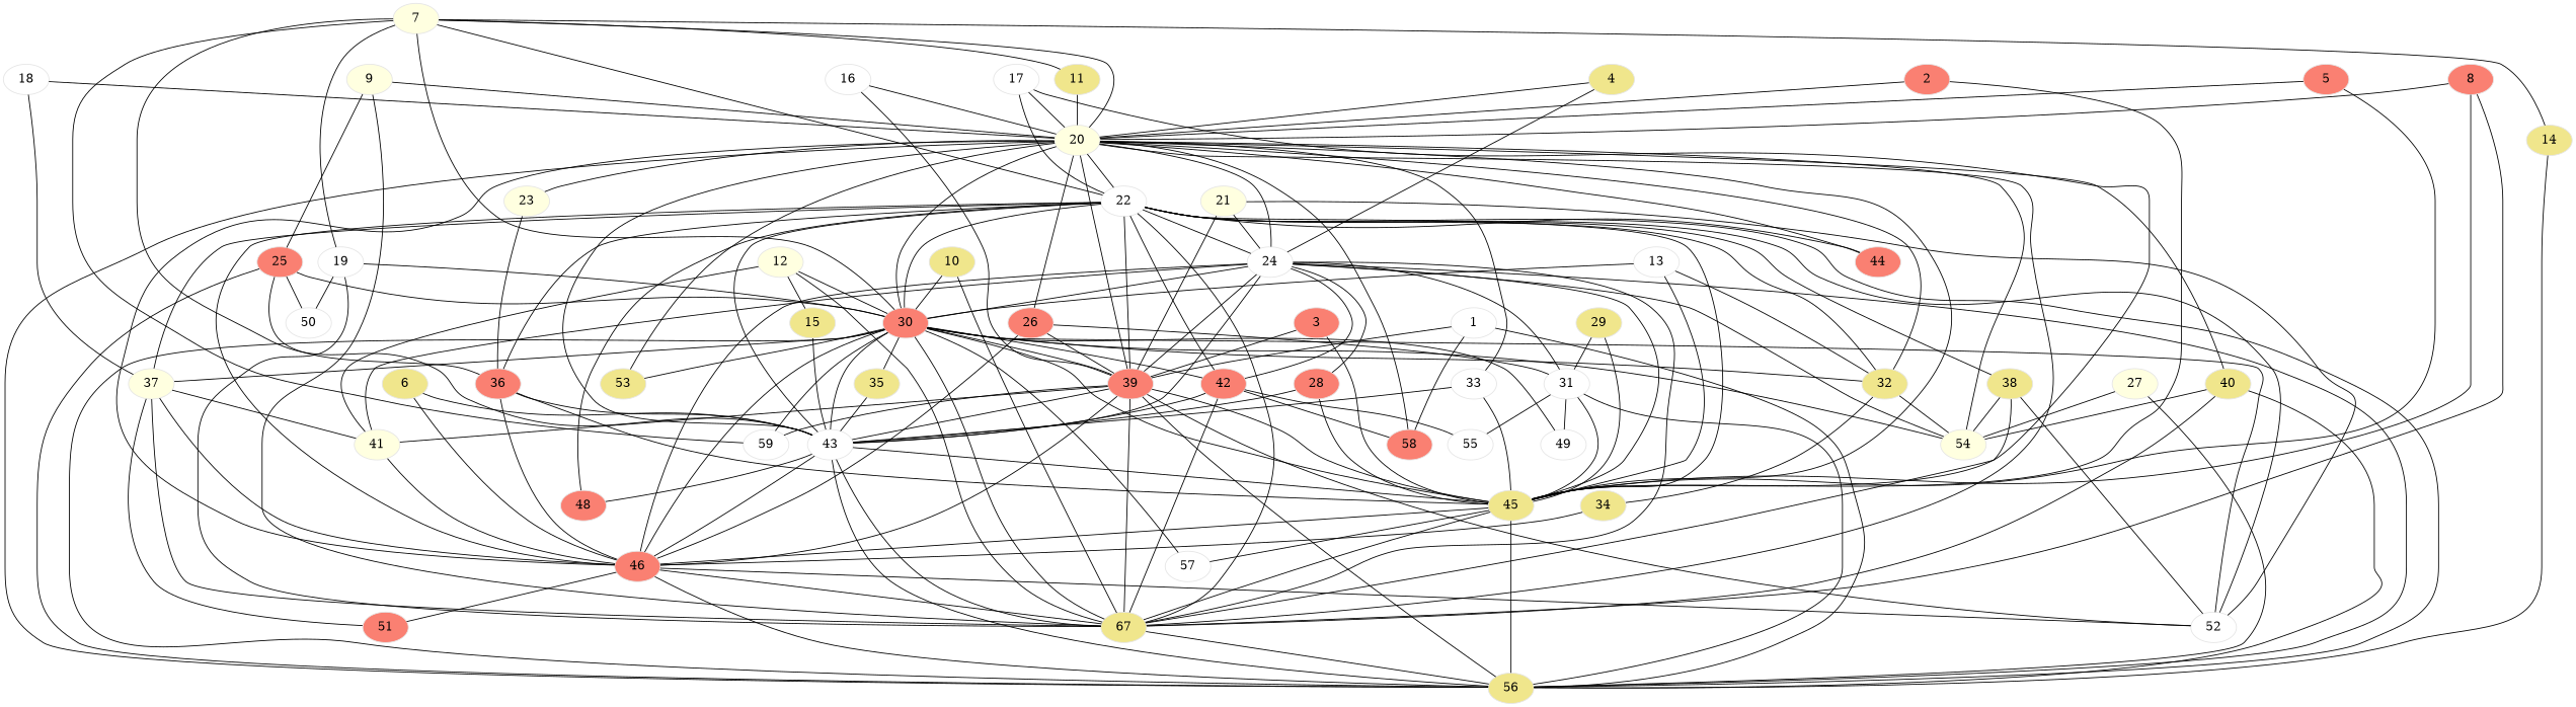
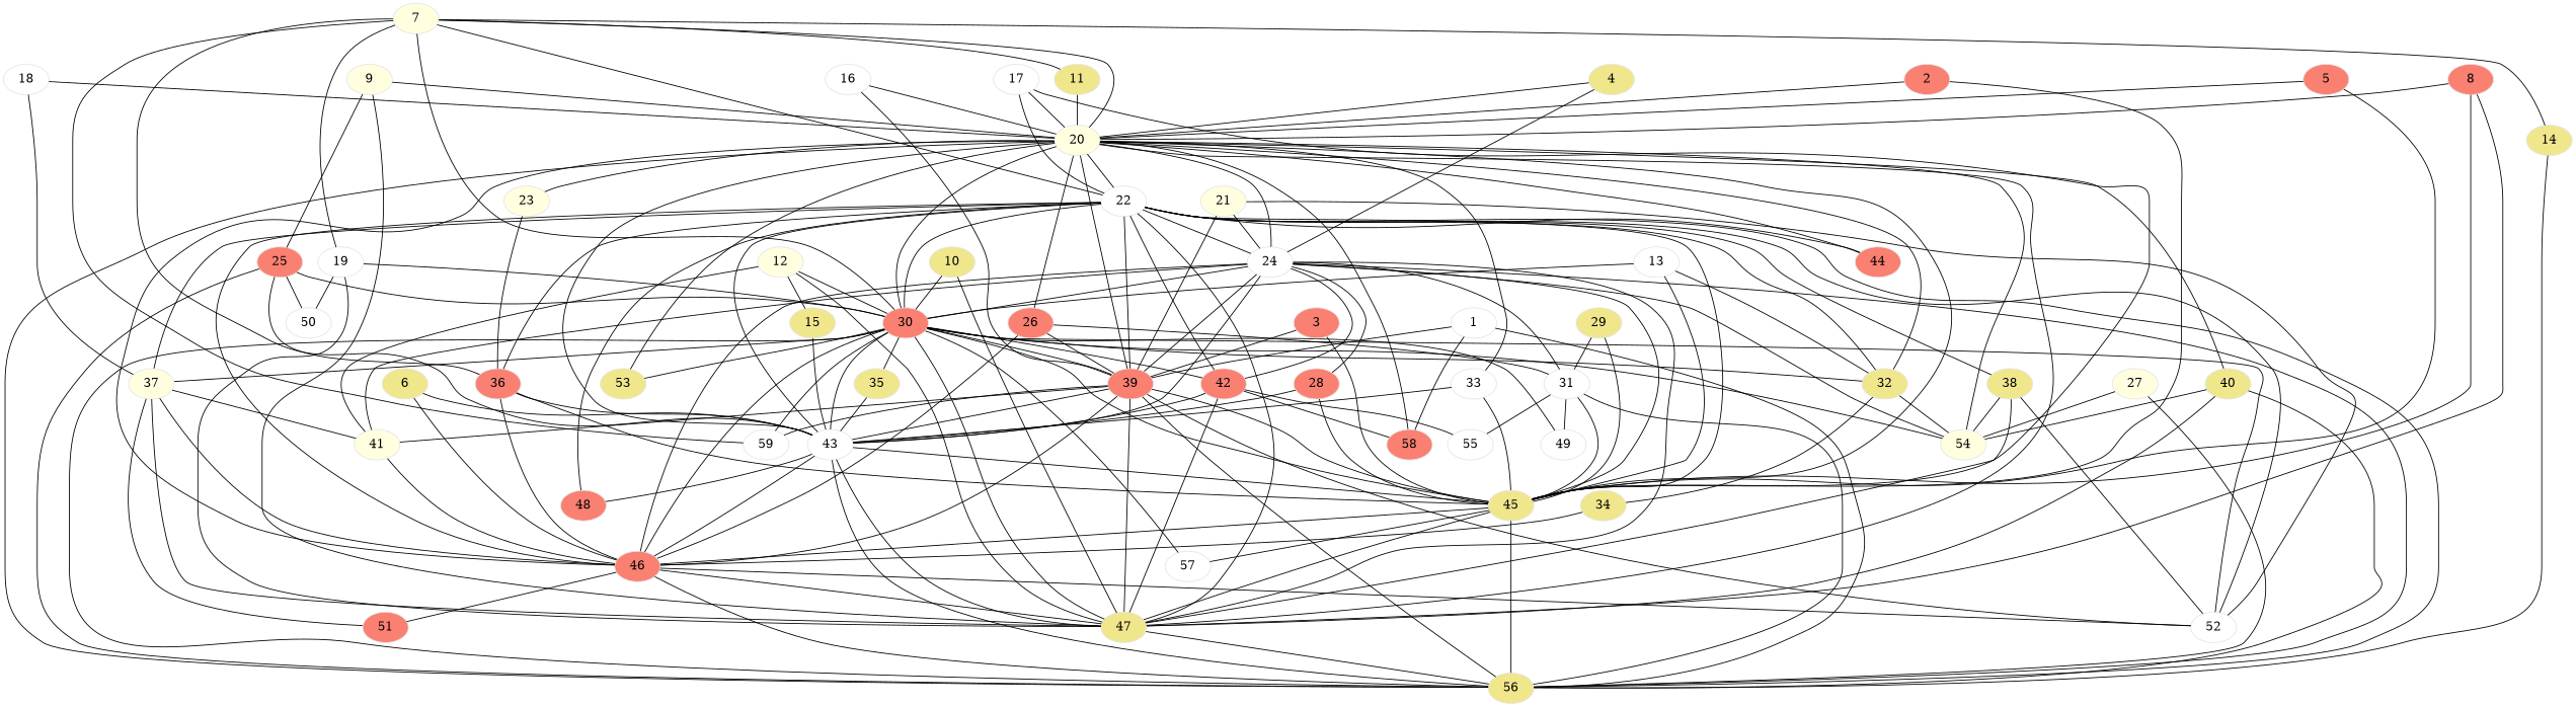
  graph {
    node [color=gray90 fillcolor=white style=filled]
    edge [weight=1.0]
    39 [fillcolor=salmon]
    1
    56 [fillcolor=khaki]
    58 [fillcolor=salmon]
    45 [fillcolor=khaki]
    43
    46 [fillcolor=salmon]
    59
-   47 [fillcolor=khaki label=67]
+   47 [fillcolor=khaki]
    41 [fillcolor=lightyellow]
    52
    2 [fillcolor=salmon]
    20 [fillcolor=lightyellow]
    24
    22
    30 [fillcolor=salmon]
    32 [fillcolor=khaki]
    23 [fillcolor=lightyellow]
    26 [fillcolor=salmon]
    33
    40 [fillcolor=khaki]
    44 [fillcolor=salmon]
    53 [fillcolor=khaki]
    54 [fillcolor=lightyellow]
    57
    3 [fillcolor=salmon]
    4 [fillcolor=khaki]
    42 [fillcolor=salmon]
    28 [fillcolor=salmon]
    31
    5 [fillcolor=salmon]
    6 [fillcolor=khaki]
    48 [fillcolor=salmon]
    51 [fillcolor=salmon]
    7 [fillcolor=lightyellow]
    11 [fillcolor=khaki]
    14 [fillcolor=khaki]
    19
    50
    37 [fillcolor=lightyellow]
    36 [fillcolor=salmon]
    38 [fillcolor=khaki]
    35 [fillcolor=khaki]
    49
    8 [fillcolor=salmon]
    9 [fillcolor=lightyellow]
    25 [fillcolor=salmon]
    10 [fillcolor=khaki]
    12 [fillcolor=lightyellow]
    15 [fillcolor=khaki]
    13
    34 [fillcolor=khaki]
    16
    17
    18
    21 [fillcolor=lightyellow]
    55
    27 [fillcolor=lightyellow]
    29 [fillcolor=khaki]
    39 -- 56
    39 -- 45 [weight=2.0]
    39 -- 43
    39 -- 46
    39 -- 59
    39 -- 47
    39 -- 41 [weight=2.0]
    39 -- 52
    1 -- 39
    1 -- 56
    1 -- 58
    45 -- 56 [weight=2.0]
    45 -- 46
    45 -- 47
    45 -- 57
    43 -- 56 [weight=2.0]
    43 -- 45
    43 -- 46
    43 -- 47
    43 -- 48
    46 -- 56
    46 -- 47
    46 -- 52
    46 -- 51
    47 -- 56
    41 -- 46
    2 -- 45
    2 -- 20
    20 -- 39
    20 -- 56
    20 -- 58
    20 -- 45
    20 -- 43 [weight=2.0]
    20 -- 46 [weight=2.0]
    20 -- 47
    20 -- 24
    20 -- 22
    20 -- 30 [weight=2.0]
    20 -- 32
    20 -- 23
    20 -- 26 [weight=2.0]
    20 -- 33
    20 -- 40
    20 -- 44
    20 -- 53
    20 -- 54
    24 -- 39
    24 -- 56
    24 -- 45
    24 -- 43
    24 -- 46
    24 -- 47
    24 -- 41
    24 -- 30 [weight=2.0]
    24 -- 54
    24 -- 42
    24 -- 28
    24 -- 31
    22 -- 39 [weight=3.0]
    22 -- 56
    22 -- 45
    22 -- 43 [weight=2.0]
    22 -- 46 [weight=2.0]
    22 -- 47
    22 -- 52 [weight=2.0]
    22 -- 24 [weight=2.0]
    22 -- 30
    22 -- 32 [weight=2.0]
    22 -- 44
    22 -- 42
    22 -- 48
    22 -- 37
    22 -- 36
    22 -- 38
    30 -- 39
    30 -- 56
    30 -- 45
    30 -- 43
    30 -- 46
    30 -- 59
    30 -- 47
    30 -- 52
    30 -- 32
    30 -- 53
    30 -- 54
    30 -- 57
    30 -- 42
    30 -- 37
    30 -- 35
    30 -- 49
    32 -- 54
    32 -- 34
    23 -- 36
    26 -- 39
    26 -- 46
    26 -- 31
    33 -- 45
    33 -- 43
    40 -- 56
    40 -- 47
    40 -- 54
    3 -- 39
    3 -- 45
    4 -- 20
    4 -- 24
    42 -- 58
    42 -- 43
    42 -- 47
    42 -- 55
    28 -- 45
    28 -- 43
    31 -- 56 [weight=2.0]
    31 -- 45
    31 -- 49
    31 -- 55
    5 -- 45
    5 -- 20
    6 -- 43
    6 -- 46
    7 -- 43
    7 -- 59
    7 -- 20
    7 -- 22
    7 -- 30 [weight=2.0]
    7 -- 11
    7 -- 14
    7 -- 19
    11 -- 20
    14 -- 56
    19 -- 47
    19 -- 30
    19 -- 50
    37 -- 46
    37 -- 47
    37 -- 41
    37 -- 51
    36 -- 45 [weight=2.0]
    36 -- 43
    36 -- 46
    38 -- 47
    38 -- 52
    38 -- 54
    35 -- 43
    8 -- 45
    8 -- 47
    8 -- 20
    9 -- 47
    9 -- 20
    9 -- 25
    25 -- 56
    25 -- 30
    25 -- 50
    25 -- 36
    10 -- 47
    10 -- 30
    12 -- 47
    12 -- 41
    12 -- 30
    12 -- 15
    15 -- 43
    13 -- 45
    13 -- 30
    13 -- 32
    34 -- 46
    16 -- 39
    16 -- 20
    17 -- 45
    17 -- 20
    17 -- 22
    18 -- 20
    18 -- 37
    21 -- 39
    21 -- 52
    21 -- 24
    27 -- 56
    27 -- 54
    29 -- 45
    29 -- 31
  }
